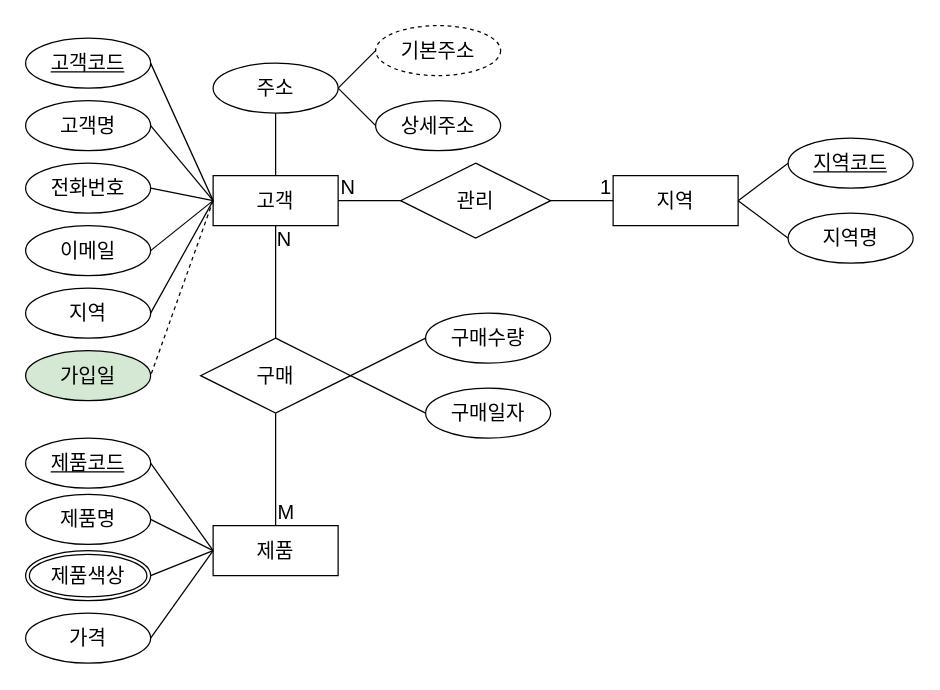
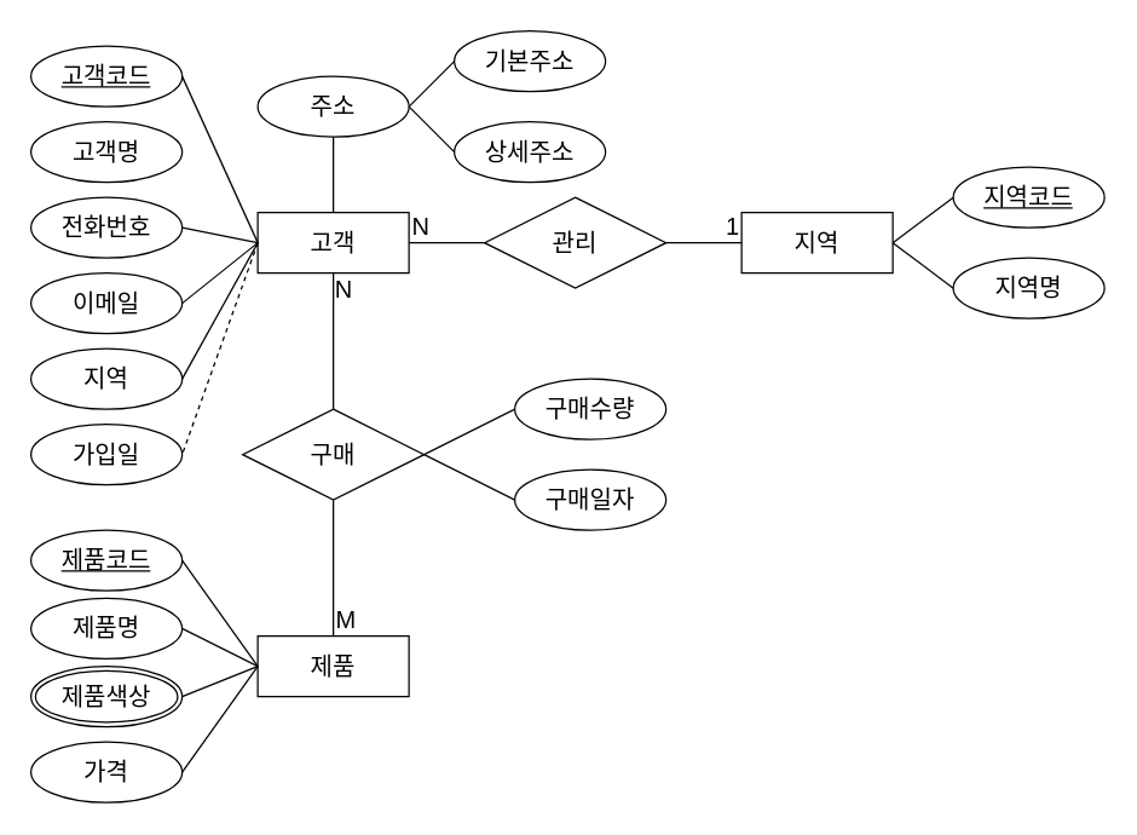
  <mxCell id="0" />
  <mxCell id="1" parent="0" />
  <mxCell id="2" value="고객" style="whiteSpace=wrap;html=1;align=center;fontSize=16;" vertex="1" parent="1"><mxGeometry x="170" y="140" width="100" height="40" as="geometry" /></mxCell>
  <mxCell id="3" value="고객코드" style="ellipse;whiteSpace=wrap;html=1;align=center;fontStyle=4;fontSize=16;" vertex="1" parent="1"><mxGeometry x="20" y="30" width="100" height="40" as="geometry" /></mxCell>
  <mxCell id="4" value="고객명" style="ellipse;whiteSpace=wrap;html=1;align=center;fontSize=16;" vertex="1" parent="1"><mxGeometry x="20" y="80" width="100" height="40" as="geometry" /></mxCell>
  <mxCell id="5" value="전화번호" style="ellipse;whiteSpace=wrap;html=1;align=center;fontSize=16;" vertex="1" parent="1"><mxGeometry x="20" y="130" width="100" height="40" as="geometry" /></mxCell>
  <mxCell id="6" value="지역" style="ellipse;whiteSpace=wrap;html=1;align=center;fontSize=16;" vertex="1" parent="1"><mxGeometry x="20" y="230" width="100" height="40" as="geometry" /></mxCell>
  <mxCell id="7" value="상세주소" style="ellipse;whiteSpace=wrap;html=1;align=center;fontSize=16;" vertex="1" parent="1"><mxGeometry x="300" y="80" width="100" height="40" as="geometry" /></mxCell>
- <mxCell id="8" value="기본주소" style="ellipse;whiteSpace=wrap;html=1;align=center;fontSize=16;dashed=1;" vertex="1" parent="1"><mxGeometry x="300" y="20" width="100" height="40" as="geometry" /></mxCell>
+ <mxCell id="8" value="기본주소" style="ellipse;whiteSpace=wrap;html=1;align=center;fontSize=16;" vertex="1" parent="1"><mxGeometry x="300" y="20" width="100" height="40" as="geometry" /></mxCell>
  <mxCell id="9" value="이메일" style="ellipse;whiteSpace=wrap;html=1;align=center;fontSize=16;" vertex="1" parent="1"><mxGeometry x="20" y="180" width="100" height="40" as="geometry" /></mxCell>
- <mxCell id="10" value="가입일" style="ellipse;whiteSpace=wrap;html=1;align=center;fontSize=16;fillColor=#d5e8d4;" vertex="1" parent="1"><mxGeometry x="20" y="280" width="100" height="40" as="geometry" /></mxCell>
+ <mxCell id="10" value="가입일" style="ellipse;whiteSpace=wrap;html=1;align=center;fontSize=16;" vertex="1" parent="1"><mxGeometry x="20" y="280" width="100" height="40" as="geometry" /></mxCell>
  <mxCell id="11" value="" style="endArrow=none;html=1;rounded=0;fontSize=12;startSize=8;endSize=8;curved=1;exitX=1;exitY=0.5;exitDx=0;exitDy=0;entryX=0;entryY=0.5;entryDx=0;entryDy=0;" edge="1" parent="1" source="3" target="2"><mxGeometry relative="1" as="geometry"><mxPoint x="220" y="380" as="sourcePoint" /><mxPoint x="380" y="380" as="targetPoint" /></mxGeometry></mxCell>
- <mxCell id="12" value="" style="endArrow=none;html=1;rounded=0;fontSize=12;startSize=8;endSize=8;curved=1;exitX=1;exitY=0.5;exitDx=0;exitDy=0;entryX=0;entryY=0.5;entryDx=0;entryDy=0;" edge="1" parent="1" source="4" target="2"><mxGeometry relative="1" as="geometry"><mxPoint x="130" y="60" as="sourcePoint" /><mxPoint x="180" y="230" as="targetPoint" /></mxGeometry></mxCell>
  <mxCell id="13" value="" style="endArrow=none;html=1;rounded=0;fontSize=12;startSize=8;endSize=8;curved=1;exitX=1;exitY=0.5;exitDx=0;exitDy=0;entryX=0;entryY=0.5;entryDx=0;entryDy=0;" edge="1" parent="1" source="5" target="2"><mxGeometry relative="1" as="geometry"><mxPoint x="130" y="110" as="sourcePoint" /><mxPoint x="180" y="230" as="targetPoint" /></mxGeometry></mxCell>
  <mxCell id="14" value="" style="endArrow=none;html=1;rounded=0;fontSize=12;startSize=8;endSize=8;curved=1;exitX=1;exitY=0.5;exitDx=0;exitDy=0;entryX=0;entryY=0.5;entryDx=0;entryDy=0;" edge="1" parent="1" source="9" target="2"><mxGeometry relative="1" as="geometry"><mxPoint x="130" y="160" as="sourcePoint" /><mxPoint x="180" y="230" as="targetPoint" /></mxGeometry></mxCell>
  <mxCell id="15" value="" style="endArrow=none;html=1;rounded=0;fontSize=12;startSize=8;endSize=8;curved=1;exitX=0;exitY=0.5;exitDx=0;exitDy=0;entryX=1;entryY=0.5;entryDx=0;entryDy=0;" edge="1" parent="1" source="8" target="44"><mxGeometry relative="1" as="geometry"><mxPoint x="140" y="170" as="sourcePoint" /><mxPoint x="190" y="240" as="targetPoint" /></mxGeometry></mxCell>
  <mxCell id="16" value="" style="endArrow=none;html=1;rounded=0;fontSize=12;startSize=8;endSize=8;curved=1;entryX=0;entryY=0.5;entryDx=0;entryDy=0;exitX=1;exitY=0.5;exitDx=0;exitDy=0;" edge="1" parent="1" source="44" target="7"><mxGeometry relative="1" as="geometry"><mxPoint x="170" y="210" as="sourcePoint" /><mxPoint x="200" y="250" as="targetPoint" /></mxGeometry></mxCell>
  <mxCell id="17" value="" style="endArrow=none;html=1;rounded=0;fontSize=12;startSize=8;endSize=8;curved=1;exitX=0;exitY=0.5;exitDx=0;exitDy=0;entryX=1;entryY=0.5;entryDx=0;entryDy=0;" edge="1" parent="1" source="2" target="6"><mxGeometry relative="1" as="geometry"><mxPoint x="160" y="190" as="sourcePoint" /><mxPoint x="210" y="260" as="targetPoint" /></mxGeometry></mxCell>
  <mxCell id="18" value="" style="endArrow=none;html=1;rounded=0;fontSize=12;startSize=8;endSize=8;curved=1;entryX=1;entryY=0.5;entryDx=0;entryDy=0;exitX=0;exitY=0.5;exitDx=0;exitDy=0;dashed=1;" edge="1" parent="1" source="2" target="10"><mxGeometry relative="1" as="geometry"><mxPoint x="170" y="230" as="sourcePoint" /><mxPoint x="220" y="270" as="targetPoint" /></mxGeometry></mxCell>
  <mxCell id="19" value="지역" style="whiteSpace=wrap;html=1;align=center;fontSize=16;" vertex="1" parent="1"><mxGeometry x="490" y="140" width="100" height="40" as="geometry" /></mxCell>
  <mxCell id="20" value="지역코드" style="ellipse;whiteSpace=wrap;html=1;align=center;fontStyle=4;fontSize=16;" vertex="1" parent="1"><mxGeometry x="630" y="110" width="100" height="40" as="geometry" /></mxCell>
  <mxCell id="21" value="지역명" style="ellipse;whiteSpace=wrap;html=1;align=center;fontSize=16;" vertex="1" parent="1"><mxGeometry x="630" y="170" width="100" height="40" as="geometry" /></mxCell>
  <mxCell id="22" value="" style="endArrow=none;html=1;rounded=0;fontSize=12;startSize=8;endSize=8;curved=1;exitX=1;exitY=0.5;exitDx=0;exitDy=0;entryX=0;entryY=0.5;entryDx=0;entryDy=0;" edge="1" parent="1" source="19" target="20"><mxGeometry relative="1" as="geometry"><mxPoint x="440" y="510" as="sourcePoint" /><mxPoint x="600" y="510" as="targetPoint" /></mxGeometry></mxCell>
  <mxCell id="23" value="" style="endArrow=none;html=1;rounded=0;fontSize=12;startSize=8;endSize=8;curved=1;exitX=0;exitY=0.5;exitDx=0;exitDy=0;entryX=1;entryY=0.5;entryDx=0;entryDy=0;" edge="1" parent="1" source="21" target="19"><mxGeometry relative="1" as="geometry"><mxPoint x="660" y="230" as="sourcePoint" /><mxPoint x="680" y="200" as="targetPoint" /></mxGeometry></mxCell>
  <mxCell id="24" value="제품" style="whiteSpace=wrap;html=1;align=center;fontSize=16;" vertex="1" parent="1"><mxGeometry x="170" y="420" width="100" height="40" as="geometry" /></mxCell>
  <mxCell id="25" value="제품코드" style="ellipse;whiteSpace=wrap;html=1;align=center;fontStyle=4;fontSize=16;" vertex="1" parent="1"><mxGeometry x="20" y="350" width="100" height="40" as="geometry" /></mxCell>
  <mxCell id="26" value="제품명" style="ellipse;whiteSpace=wrap;html=1;align=center;fontSize=16;" vertex="1" parent="1"><mxGeometry x="20" y="395" width="100" height="40" as="geometry" /></mxCell>
  <mxCell id="27" value="가격" style="ellipse;whiteSpace=wrap;html=1;align=center;fontSize=16;" vertex="1" parent="1"><mxGeometry x="20" y="490" width="100" height="40" as="geometry" /></mxCell>
  <mxCell id="28" value="" style="endArrow=none;html=1;rounded=0;fontSize=12;startSize=8;endSize=8;curved=1;entryX=0;entryY=0.5;entryDx=0;entryDy=0;exitX=1;exitY=0.5;exitDx=0;exitDy=0;" edge="1" parent="1" source="25" target="24"><mxGeometry relative="1" as="geometry"><mxPoint x="60" y="525" as="sourcePoint" /><mxPoint x="220" y="525" as="targetPoint" /></mxGeometry></mxCell>
  <mxCell id="29" value="" style="endArrow=none;html=1;rounded=0;fontSize=12;startSize=8;endSize=8;curved=1;entryX=0;entryY=0.5;entryDx=0;entryDy=0;exitX=1;exitY=0.5;exitDx=0;exitDy=0;" edge="1" parent="1" source="26" target="24"><mxGeometry relative="1" as="geometry"><mxPoint x="300" y="375" as="sourcePoint" /><mxPoint x="280" y="465" as="targetPoint" /></mxGeometry></mxCell>
  <mxCell id="30" value="" style="endArrow=none;html=1;rounded=0;fontSize=12;startSize=8;endSize=8;curved=1;entryX=1;entryY=0.5;entryDx=0;entryDy=0;exitX=0;exitY=0.5;exitDx=0;exitDy=0;" edge="1" parent="1" source="24" target="43"><mxGeometry relative="1" as="geometry"><mxPoint x="170" y="455" as="sourcePoint" /><mxPoint x="120" y="460" as="targetPoint" /></mxGeometry></mxCell>
  <mxCell id="31" value="" style="endArrow=none;html=1;rounded=0;fontSize=12;startSize=8;endSize=8;curved=1;entryX=1;entryY=0.5;entryDx=0;entryDy=0;exitX=0;exitY=0.5;exitDx=0;exitDy=0;" edge="1" parent="1" source="24" target="27"><mxGeometry relative="1" as="geometry"><mxPoint x="320" y="395" as="sourcePoint" /><mxPoint x="300" y="485" as="targetPoint" /></mxGeometry></mxCell>
  <mxCell id="32" value="관리" style="shape=rhombus;perimeter=rhombusPerimeter;whiteSpace=wrap;html=1;align=center;fontSize=16;" vertex="1" parent="1"><mxGeometry x="320" y="130" width="120" height="60" as="geometry" /></mxCell>
  <mxCell id="33" value="" style="endArrow=none;html=1;rounded=0;fontSize=12;startSize=8;endSize=8;curved=1;exitX=1;exitY=0.5;exitDx=0;exitDy=0;entryX=0;entryY=0.5;entryDx=0;entryDy=0;" edge="1" parent="1" source="32" target="19"><mxGeometry relative="1" as="geometry"><mxPoint x="320" y="380" as="sourcePoint" /><mxPoint x="480" y="380" as="targetPoint" /></mxGeometry></mxCell>
  <mxCell id="34" value="1" style="resizable=0;html=1;whiteSpace=wrap;align=right;verticalAlign=bottom;fontSize=16;" connectable="0" vertex="1" parent="33"><mxGeometry x="1" relative="1" as="geometry" /></mxCell>
  <mxCell id="35" value="" style="endArrow=none;html=1;rounded=0;fontSize=12;startSize=8;endSize=8;curved=1;entryX=1;entryY=0.5;entryDx=0;entryDy=0;exitX=0;exitY=0.5;exitDx=0;exitDy=0;" edge="1" parent="1" source="32" target="2"><mxGeometry relative="1" as="geometry"><mxPoint x="320" y="380" as="sourcePoint" /><mxPoint x="480" y="380" as="targetPoint" /></mxGeometry></mxCell>
  <mxCell id="36" value="N" style="resizable=0;html=1;whiteSpace=wrap;align=right;verticalAlign=bottom;fontSize=16;" connectable="0" vertex="1" parent="35"><mxGeometry x="1" relative="1" as="geometry"><mxPoint x="15" as="offset" /></mxGeometry></mxCell>
  <mxCell id="37" value="" style="endArrow=none;html=1;rounded=0;fontSize=12;startSize=8;endSize=8;curved=1;entryX=0.5;entryY=1;entryDx=0;entryDy=0;exitX=0.5;exitY=0;exitDx=0;exitDy=0;" edge="1" parent="1" source="48" target="2"><mxGeometry relative="1" as="geometry"><mxPoint x="30" y="510" as="sourcePoint" /><mxPoint x="190" y="510" as="targetPoint" /></mxGeometry></mxCell>
  <mxCell id="38" value="N" style="resizable=0;html=1;whiteSpace=wrap;align=right;verticalAlign=bottom;fontSize=16;" connectable="0" vertex="1" parent="37"><mxGeometry x="1" relative="1" as="geometry"><mxPoint x="14" y="22" as="offset" /></mxGeometry></mxCell>
  <mxCell id="39" value="구매수량" style="ellipse;whiteSpace=wrap;html=1;align=center;fontSize=16;" vertex="1" parent="1"><mxGeometry x="340" y="250" width="100" height="40" as="geometry" /></mxCell>
  <mxCell id="40" value="구매일자" style="ellipse;whiteSpace=wrap;html=1;align=center;fontSize=16;" vertex="1" parent="1"><mxGeometry x="340" y="310" width="100" height="40" as="geometry" /></mxCell>
  <mxCell id="41" value="" style="endArrow=none;html=1;rounded=0;fontSize=12;startSize=8;endSize=8;curved=1;exitX=1;exitY=0.5;exitDx=0;exitDy=0;entryX=0;entryY=0.5;entryDx=0;entryDy=0;" edge="1" parent="1" source="48" target="39"><mxGeometry relative="1" as="geometry"><mxPoint x="350" y="430" as="sourcePoint" /><mxPoint x="510" y="430" as="targetPoint" /></mxGeometry></mxCell>
  <mxCell id="42" value="" style="endArrow=none;html=1;rounded=0;fontSize=12;startSize=8;endSize=8;curved=1;exitX=1;exitY=0.5;exitDx=0;exitDy=0;entryX=0;entryY=0.5;entryDx=0;entryDy=0;" edge="1" parent="1" source="48" target="40"><mxGeometry relative="1" as="geometry"><mxPoint x="300" y="330" as="sourcePoint" /><mxPoint x="350" y="300" as="targetPoint" /></mxGeometry></mxCell>
  <mxCell id="43" value="제품색상" style="ellipse;shape=doubleEllipse;margin=3;whiteSpace=wrap;html=1;align=center;fontSize=16;" vertex="1" parent="1"><mxGeometry x="20" y="440" width="100" height="40" as="geometry" /></mxCell>
  <mxCell id="44" value="주소" style="ellipse;whiteSpace=wrap;html=1;align=center;fontSize=16;" vertex="1" parent="1"><mxGeometry x="170" y="50" width="100" height="40" as="geometry" /></mxCell>
  <mxCell id="45" value="" style="endArrow=none;html=1;rounded=0;fontSize=12;startSize=8;endSize=8;curved=1;entryX=0.5;entryY=1;entryDx=0;entryDy=0;exitX=0.5;exitY=0;exitDx=0;exitDy=0;" edge="1" parent="1" source="2" target="44"><mxGeometry relative="1" as="geometry"><mxPoint x="160" y="250" as="sourcePoint" /><mxPoint x="320" y="250" as="targetPoint" /></mxGeometry></mxCell>
  <mxCell id="46" value="" style="endArrow=none;html=1;rounded=0;fontSize=12;startSize=8;endSize=8;curved=1;entryX=0.5;entryY=1;entryDx=0;entryDy=0;exitX=0.5;exitY=0;exitDx=0;exitDy=0;" edge="1" parent="1" source="24" target="48"><mxGeometry relative="1" as="geometry"><mxPoint x="220" y="435" as="sourcePoint" /><mxPoint x="220" y="180" as="targetPoint" /></mxGeometry></mxCell>
  <mxCell id="47" value="M" style="resizable=0;html=1;whiteSpace=wrap;align=left;verticalAlign=bottom;fontSize=16;" connectable="0" vertex="1" parent="46"><mxGeometry x="-1" relative="1" as="geometry" /></mxCell>
  <mxCell id="48" value="구매" style="shape=rhombus;perimeter=rhombusPerimeter;whiteSpace=wrap;html=1;align=center;fontSize=16;" vertex="1" parent="1"><mxGeometry x="160" y="270" width="120" height="60" as="geometry" /></mxCell>
